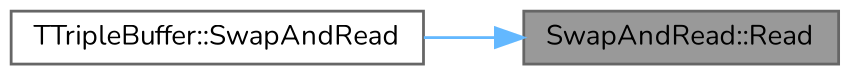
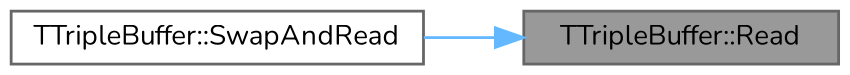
  digraph {
    rankdir=RL
    fontname=Nunito
    node [fontname=Nunito fontsize=10 shape=box style=filled]
-   n1 [color=gray40 fillcolor=grey60 fontcolor=black height=0.2 label="SwapAndRead::Read" width=0.4]
+   n1 [color=gray40 fillcolor=grey60 fontcolor=black height=0.2 label="TTripleBuffer::Read" width=0.4]
    n2 [color=grey40 fillcolor=white height=0.2 label="TTripleBuffer::SwapAndRead" width=0.4]
    n1 -> n2 [color=steelblue1 dir=back fontname=Nunito fontsize=10 labelfontname=Helvetica labelfontsize=10 style=solid]
  }
